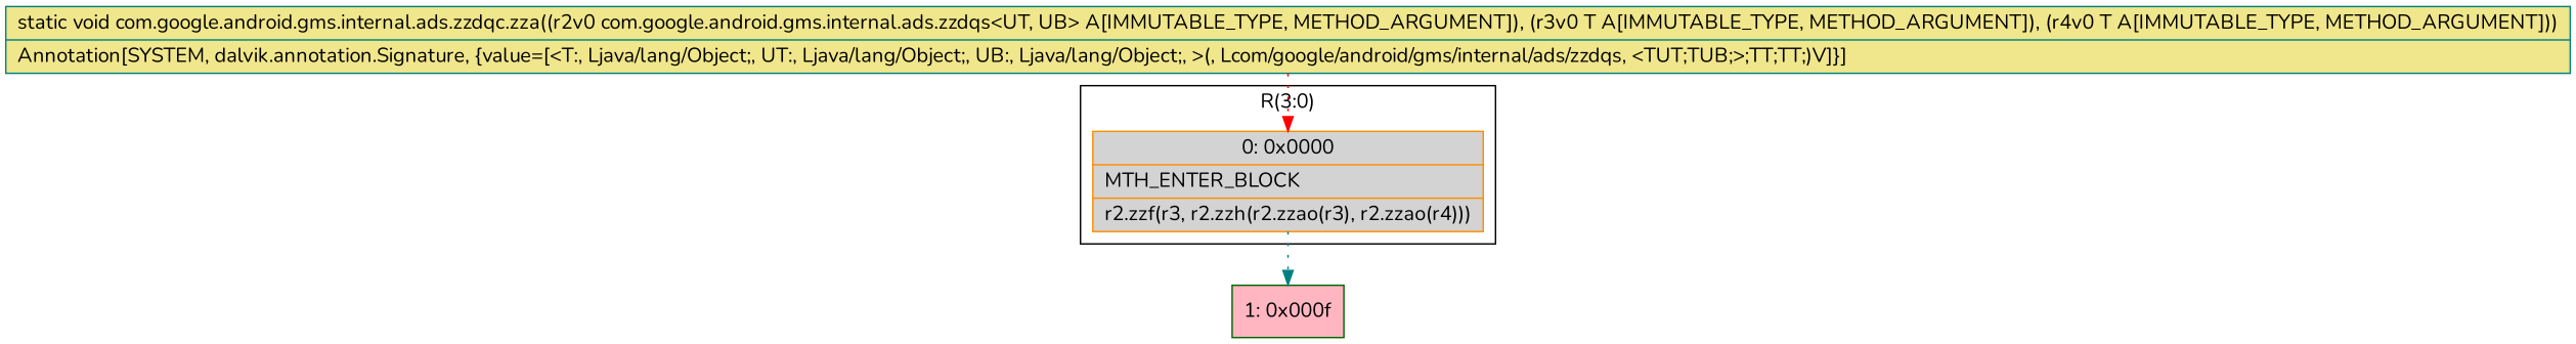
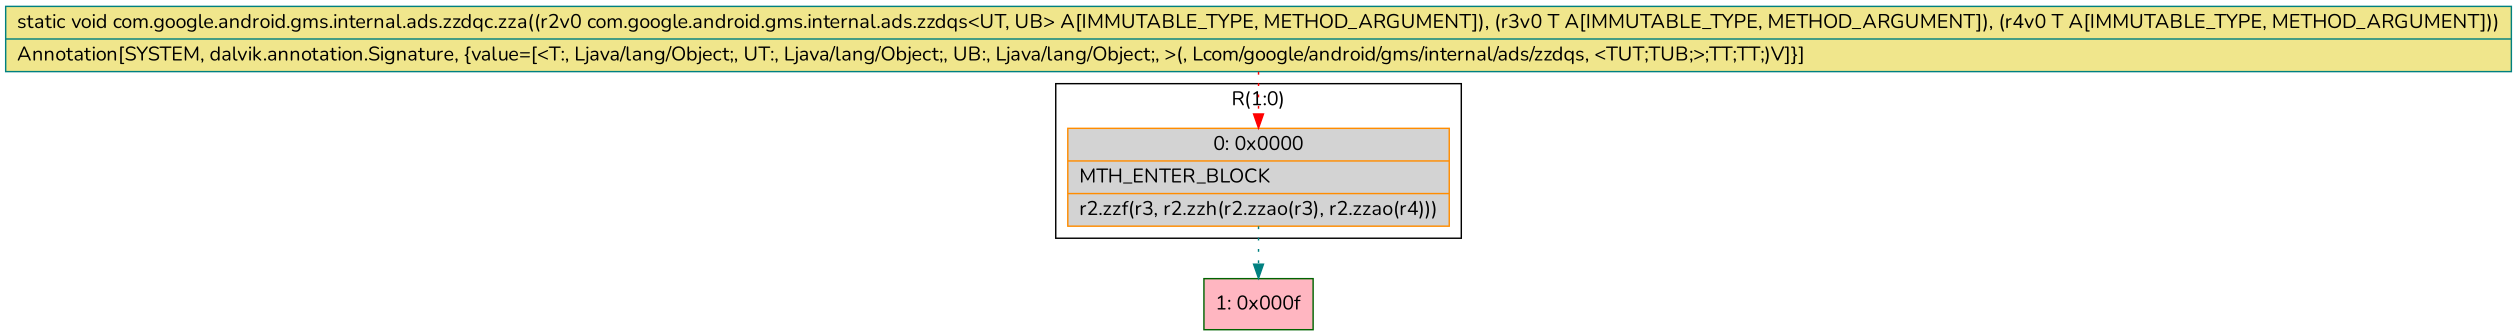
  digraph {
    fontname=Nunito
    node [shape=record style=filled fontname=Nunito]
    edge [style=dotted fontname=Nunito]
    n1 [color=darkorange label="{0\:\ 0x0000|MTH_ENTER_BLOCK\l|r2.zzf(r3, r2.zzh(r2.zzao(r3), r2.zzao(r4)))\l}" fillcolor=lightgrey]
    n2 [color=darkgreen label="{1\:\ 0x000f}" fillcolor=lightpink]
    n3 [label="{static void com.google.android.gms.internal.ads.zzdqc.zza((r2v0 com.google.android.gms.internal.ads.zzdqs\<UT, UB\> A[IMMUTABLE_TYPE, METHOD_ARGUMENT]), (r3v0 T A[IMMUTABLE_TYPE, METHOD_ARGUMENT]), (r4v0 T A[IMMUTABLE_TYPE, METHOD_ARGUMENT]))  | Annotation[SYSTEM, dalvik.annotation.Signature, \{value=[\<T:, Ljava\/lang\/Object;, UT:, Ljava\/lang\/Object;, UB:, Ljava\/lang\/Object;, \>(, Lcom\/google\/android\/gms\/internal\/ads\/zzdqs, \<TUT;TUB;\>;TT;TT;)V]\}]\l}" fillcolor=khaki color=teal]
    subgraph cluster_1 {
-     label="R(3:0)"
+     label="R(1:0)"
      n1
    }
    n1 -> n2 [color=teal]
    n3 -> n1 [color=red]
  }
